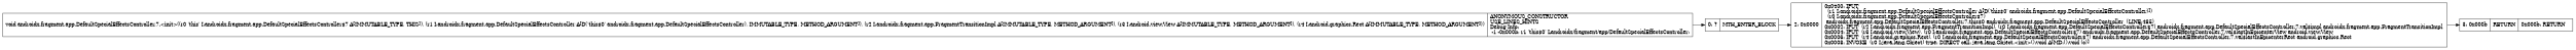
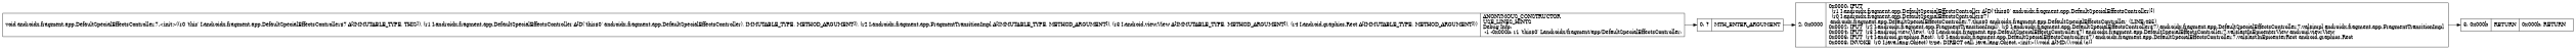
  digraph {
    rankdir=LR
    node [shape=record]
-   n1 [label="{0\:\ ?|MTH_ENTER_BLOCK\l}"]
-   n2 [label="{2\:\ 0x0000|0x0400: IPUT  \l  (r1 I:androidx.fragment.app.DefaultSpecialEffectsController A[D('this$0' androidx.fragment.app.DefaultSpecialEffectsController)])\l  (r0 I:androidx.fragment.app.DefaultSpecialEffectsController$7)\l androidx.fragment.app.DefaultSpecialEffectsController.7.this$0 androidx.fragment.app.DefaultSpecialEffectsController  (LINE:485)\l0x0002: IPUT  (r2 I:androidx.fragment.app.FragmentTransitionImpl), (r0 I:androidx.fragment.app.DefaultSpecialEffectsController$7) androidx.fragment.app.DefaultSpecialEffectsController.7.val$impl androidx.fragment.app.FragmentTransitionImpl \l0x0004: IPUT  (r3 I:android.view.View), (r0 I:androidx.fragment.app.DefaultSpecialEffectsController$7) androidx.fragment.app.DefaultSpecialEffectsController.7.val$lastInEpicenterView android.view.View \l0x0006: IPUT  (r4 I:android.graphics.Rect), (r0 I:androidx.fragment.app.DefaultSpecialEffectsController$7) androidx.fragment.app.DefaultSpecialEffectsController.7.val$lastInEpicenterRect android.graphics.Rect \l0x0008: INVOKE  (r0 I:java.lang.Object) type: DIRECT call: java.lang.Object.\<init\>():void A[MD:():void (c)]\l}"]
+   n1 [label="{0\:\ ?|MTH_ENTER_ARGUMENT\l}"]
+   n2 [label="{2\:\ 0x0000|0x0000: IPUT  \l  (r1 I:androidx.fragment.app.DefaultSpecialEffectsController A[D('this$0' androidx.fragment.app.DefaultSpecialEffectsController)])\l  (r0 I:androidx.fragment.app.DefaultSpecialEffectsController$7)\l androidx.fragment.app.DefaultSpecialEffectsController.7.this$0 androidx.fragment.app.DefaultSpecialEffectsController  (LINE:485)\l0x0002: IPUT  (r2 I:androidx.fragment.app.FragmentTransitionImpl), (r0 I:androidx.fragment.app.DefaultSpecialEffectsController$7) androidx.fragment.app.DefaultSpecialEffectsController.7.val$impl androidx.fragment.app.FragmentTransitionImpl \l0x0004: IPUT  (r3 I:android.view.View), (r0 I:androidx.fragment.app.DefaultSpecialEffectsController$7) androidx.fragment.app.DefaultSpecialEffectsController.7.val$lastInEpicenterView android.view.View \l0x0006: IPUT  (r4 I:android.graphics.Rect), (r0 I:androidx.fragment.app.DefaultSpecialEffectsController$7) androidx.fragment.app.DefaultSpecialEffectsController.7.val$lastInEpicenterRect android.graphics.Rect \l0x0008: INVOKE  (r0 I:java.lang.Object) type: DIRECT call: java.lang.Object.\<init\>():void A[MD:():void (c)]\l}"]
    n3 [label="{3\:\ 0x000b|RETURN\l|0x000b: RETURN   \l}"]
    n4 [label="{void androidx.fragment.app.DefaultSpecialEffectsController.7.\<init\>((r0 'this' I:androidx.fragment.app.DefaultSpecialEffectsController$7 A[IMMUTABLE_TYPE, THIS]), (r1 I:androidx.fragment.app.DefaultSpecialEffectsController A[D('this$0' androidx.fragment.app.DefaultSpecialEffectsController), IMMUTABLE_TYPE, METHOD_ARGUMENT]), (r2 I:androidx.fragment.app.FragmentTransitionImpl A[IMMUTABLE_TYPE, METHOD_ARGUMENT]), (r3 I:android.view.View A[IMMUTABLE_TYPE, METHOD_ARGUMENT]), (r4 I:android.graphics.Rect A[IMMUTABLE_TYPE, METHOD_ARGUMENT]))  | ANONYMOUS_CONSTRUCTOR\lUSE_LINES_HINTS\lDebug Info:\l  \-1 \-0x000b: r1 'this$0' Landroidx\/fragment\/app\/DefaultSpecialEffectsController;\l}"]
    n1 -> n2
    n2 -> n3
    n4 -> n1
  }
